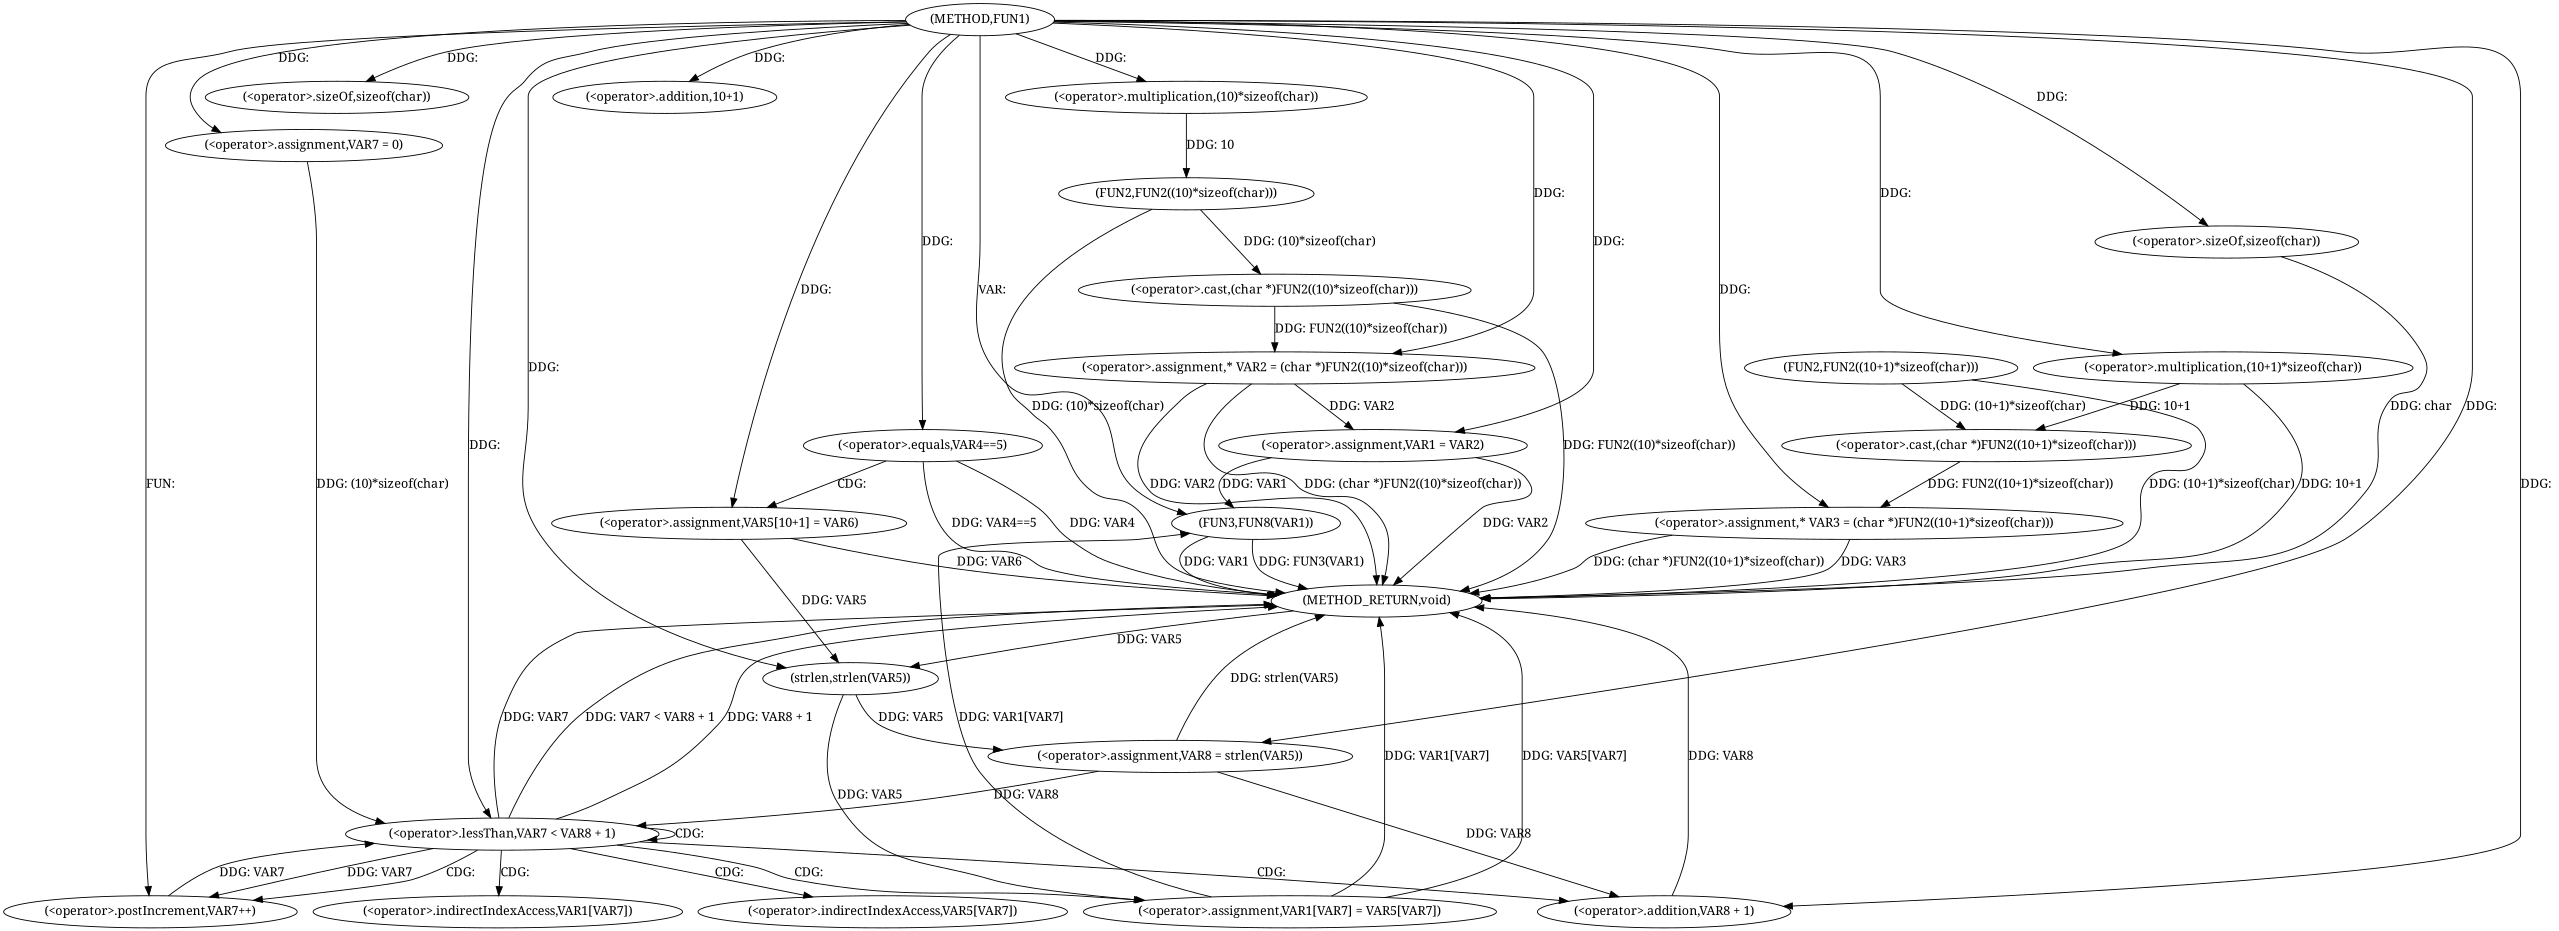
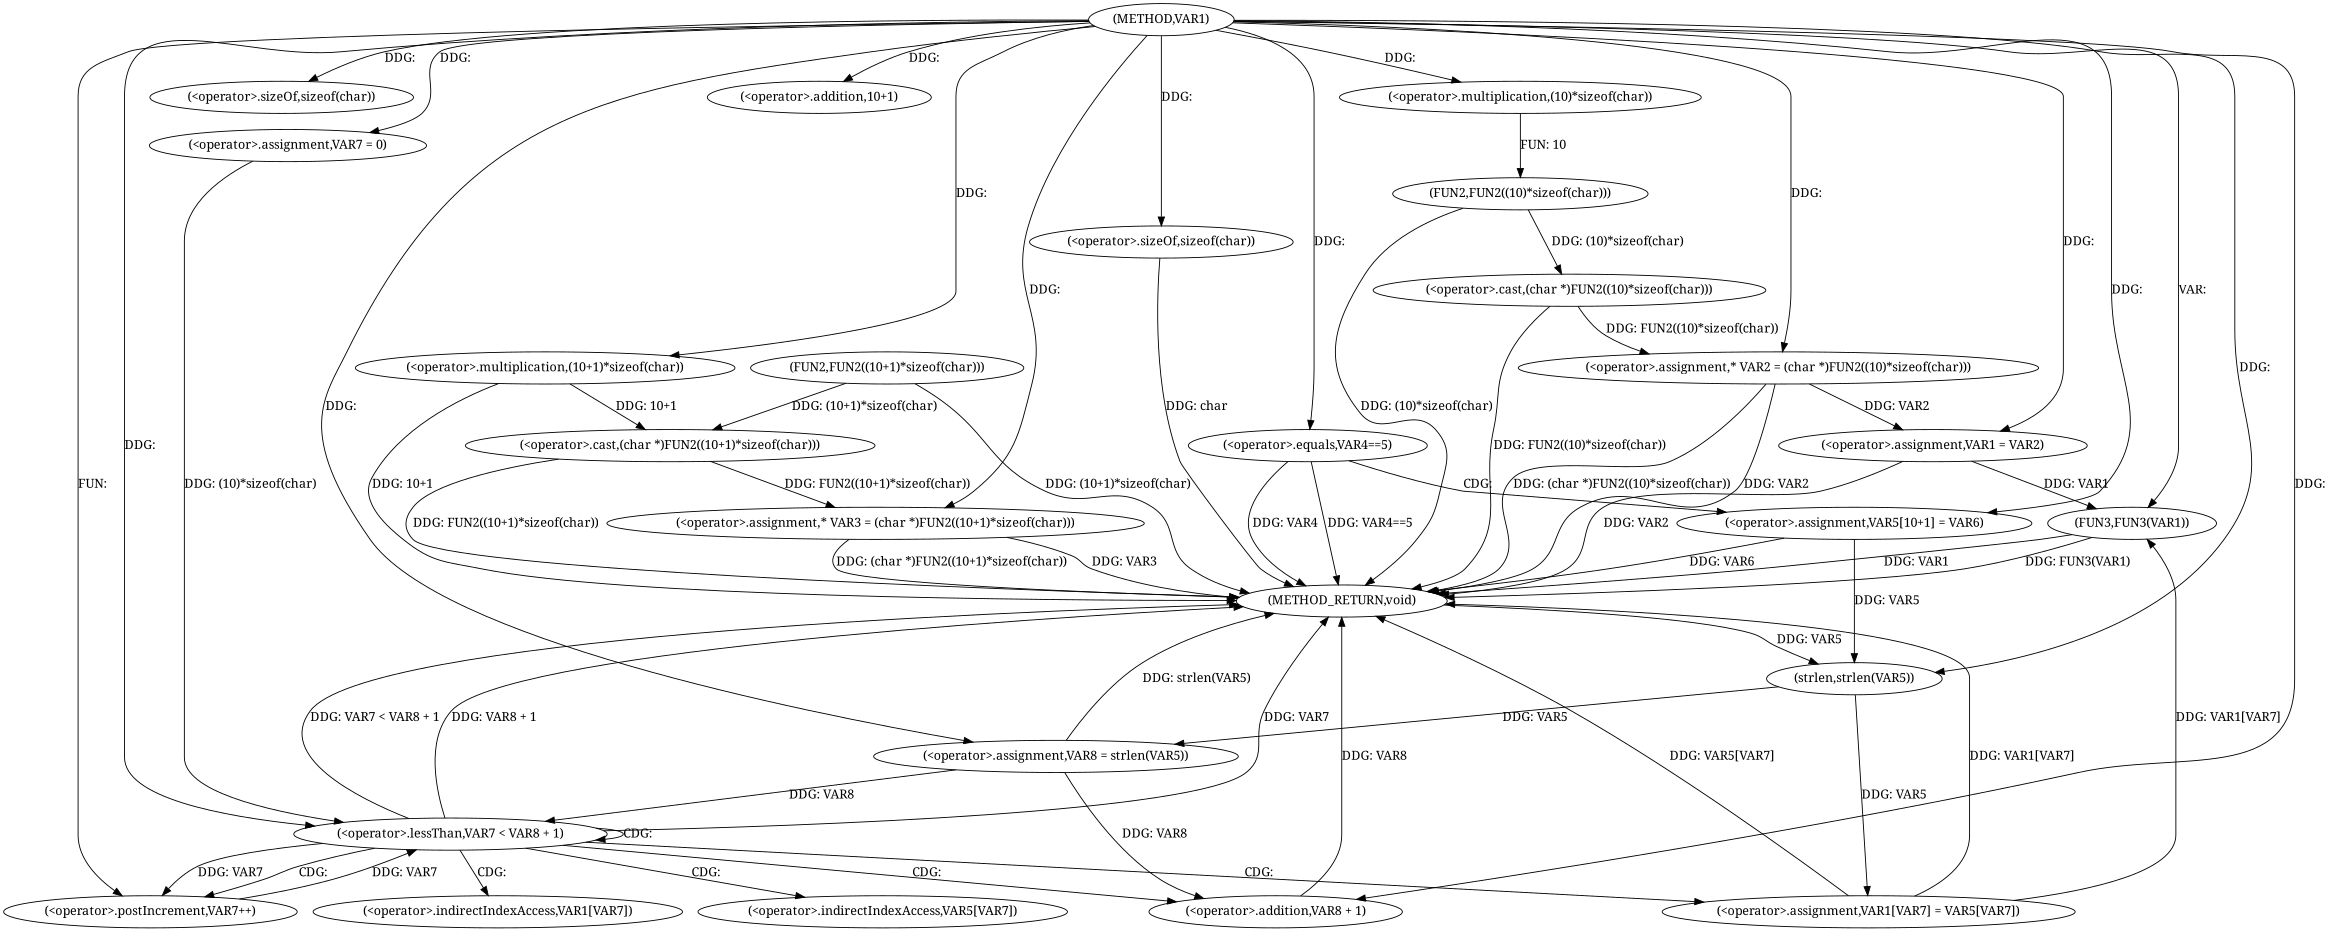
  digraph {
    fontname="Noto Serif"
    node [fontname="Noto Serif"]
    edge [fontname="Noto Serif"]
-   n1 [label="(METHOD,FUN1)"]
+   n1 [label="(METHOD,VAR1)"]
    n2 [label="(<operator>.assignment,* VAR2 = (char *)FUN2((10)*sizeof(char)))"]
    n3 [label="(<operator>.multiplication,(10)*sizeof(char))"]
    n4 [label="(<operator>.sizeOf,sizeof(char))"]
    n5 [label="(<operator>.assignment,* VAR3 = (char *)FUN2((10+1)*sizeof(char)))"]
    n6 [label="(<operator>.multiplication,(10+1)*sizeof(char))"]
    n7 [label="(<operator>.addition,10+1)"]
    n8 [label="(<operator>.sizeOf,sizeof(char))"]
    n9 [label="(<operator>.equals,VAR4==5)"]
    n10 [label="(<operator>.assignment,VAR1 = VAR2)"]
    n11 [label="(<operator>.assignment,VAR5[10+1] = VAR6)"]
    n12 [label="(<operator>.assignment,VAR8 = strlen(VAR5))"]
    n13 [label="(strlen,strlen(VAR5))"]
    n14 [label="(<operator>.assignment,VAR7 = 0)"]
    n15 [label="(<operator>.lessThan,VAR7 < VAR8 + 1)"]
    n16 [label="(<operator>.addition,VAR8 + 1)"]
    n17 [label="(<operator>.postIncrement,VAR7++)"]
-   n18 [label="(FUN3,FUN8(VAR1))"]
+   n18 [label="(FUN3,FUN3(VAR1))"]
    n19 [label="(METHOD_RETURN,void)"]
    n20 [label="(FUN2,FUN2((10)*sizeof(char)))"]
    n21 [label="(<operator>.cast,(char *)FUN2((10+1)*sizeof(char)))"]
    n22 [label="(<operator>.assignment,VAR1[VAR7] = VAR5[VAR7])"]
    n23 [label="(<operator>.indirectIndexAccess,VAR1[VAR7])"]
    n24 [label="(<operator>.indirectIndexAccess,VAR5[VAR7])"]
    n25 [label="(<operator>.cast,(char *)FUN2((10)*sizeof(char)))"]
    n26 [label="(FUN2,FUN2((10+1)*sizeof(char)))"]
    n1 -> n2 [label="DDG: "]
    n1 -> n3 [label="DDG: "]
    n1 -> n4 [label="DDG: "]
    n1 -> n5 [label="DDG: "]
    n1 -> n6 [label="DDG: "]
    n1 -> n7 [label="DDG: "]
    n1 -> n8 [label="DDG: "]
    n1 -> n9 [label="DDG: "]
    n1 -> n10 [label="DDG: "]
    n1 -> n11 [label="DDG: "]
    n1 -> n12 [label="DDG: "]
    n1 -> n13 [label="DDG: "]
    n1 -> n14 [label="DDG: "]
    n1 -> n15 [label="DDG: "]
    n1 -> n16 [label="DDG: "]
    n1 -> n17 [label="FUN: "]
    n1 -> n18 [label="VAR: "]
    n2 -> n10 [label="DDG: VAR2"]
    n2 -> n19 [label="DDG: VAR2"]
    n2 -> n19 [label="DDG: (char *)FUN2((10)*sizeof(char))"]
-   n3 -> n20 [label="DDG: 10"]
+   n3 -> n20 [label="FUN: 10"]
    n5 -> n19 [label="DDG: VAR3"]
    n5 -> n19 [label="DDG: (char *)FUN2((10+1)*sizeof(char))"]
    n6 -> n19 [label="DDG: 10+1"]
    n6 -> n21 [label="DDG: 10+1"]
    n8 -> n19 [label="DDG: char"]
    n9 -> n11 [label="CDG: "]
    n9 -> n19 [label="DDG: VAR4==5"]
    n9 -> n19 [label="DDG: VAR4"]
    n10 -> n18 [label="DDG: VAR1"]
    n10 -> n19 [label="DDG: VAR2"]
    n11 -> n13 [label="DDG: VAR5"]
    n11 -> n19 [label="DDG: VAR6"]
    n12 -> n15 [label="DDG: VAR8"]
    n12 -> n16 [label="DDG: VAR8"]
    n12 -> n19 [label="DDG: strlen(VAR5)"]
    n13 -> n12 [label="DDG: VAR5"]
    n13 -> n22 [label="DDG: VAR5"]
    n14 -> n15 [label="DDG: (10)*sizeof(char)"]
    n15 -> n15 [label="CDG: "]
    n15 -> n16 [label="CDG: "]
    n15 -> n17 [label="DDG: VAR7"]
    n15 -> n17 [label="CDG: "]
    n15 -> n19 [label="DDG: VAR8 + 1"]
    n15 -> n19 [label="DDG: VAR7"]
    n15 -> n19 [label="DDG: VAR7 < VAR8 + 1"]
    n15 -> n22 [label="CDG: "]
    n15 -> n23 [label="CDG: "]
    n15 -> n24 [label="CDG: "]
    n16 -> n19 [label="DDG: VAR8"]
    n17 -> n15 [label="DDG: VAR7"]
    n18 -> n19 [label="DDG: FUN3(VAR1)"]
    n18 -> n19 [label="DDG: VAR1"]
    n19 -> n13 [label="DDG: VAR5"]
    n20 -> n19 [label="DDG: (10)*sizeof(char)"]
    n20 -> n25 [label="DDG: (10)*sizeof(char)"]
    n21 -> n5 [label="DDG: FUN2((10+1)*sizeof(char))"]
+   n21 -> n19 [label="DDG: FUN2((10+1)*sizeof(char))"]
    n22 -> n18 [label="DDG: VAR1[VAR7]"]
    n22 -> n19 [label="DDG: VAR1[VAR7]"]
    n22 -> n19 [label="DDG: VAR5[VAR7]"]
    n25 -> n2 [label="DDG: FUN2((10)*sizeof(char))"]
    n25 -> n19 [label="DDG: FUN2((10)*sizeof(char))"]
    n26 -> n19 [label="DDG: (10+1)*sizeof(char)"]
    n26 -> n21 [label="DDG: (10+1)*sizeof(char)"]
  }
